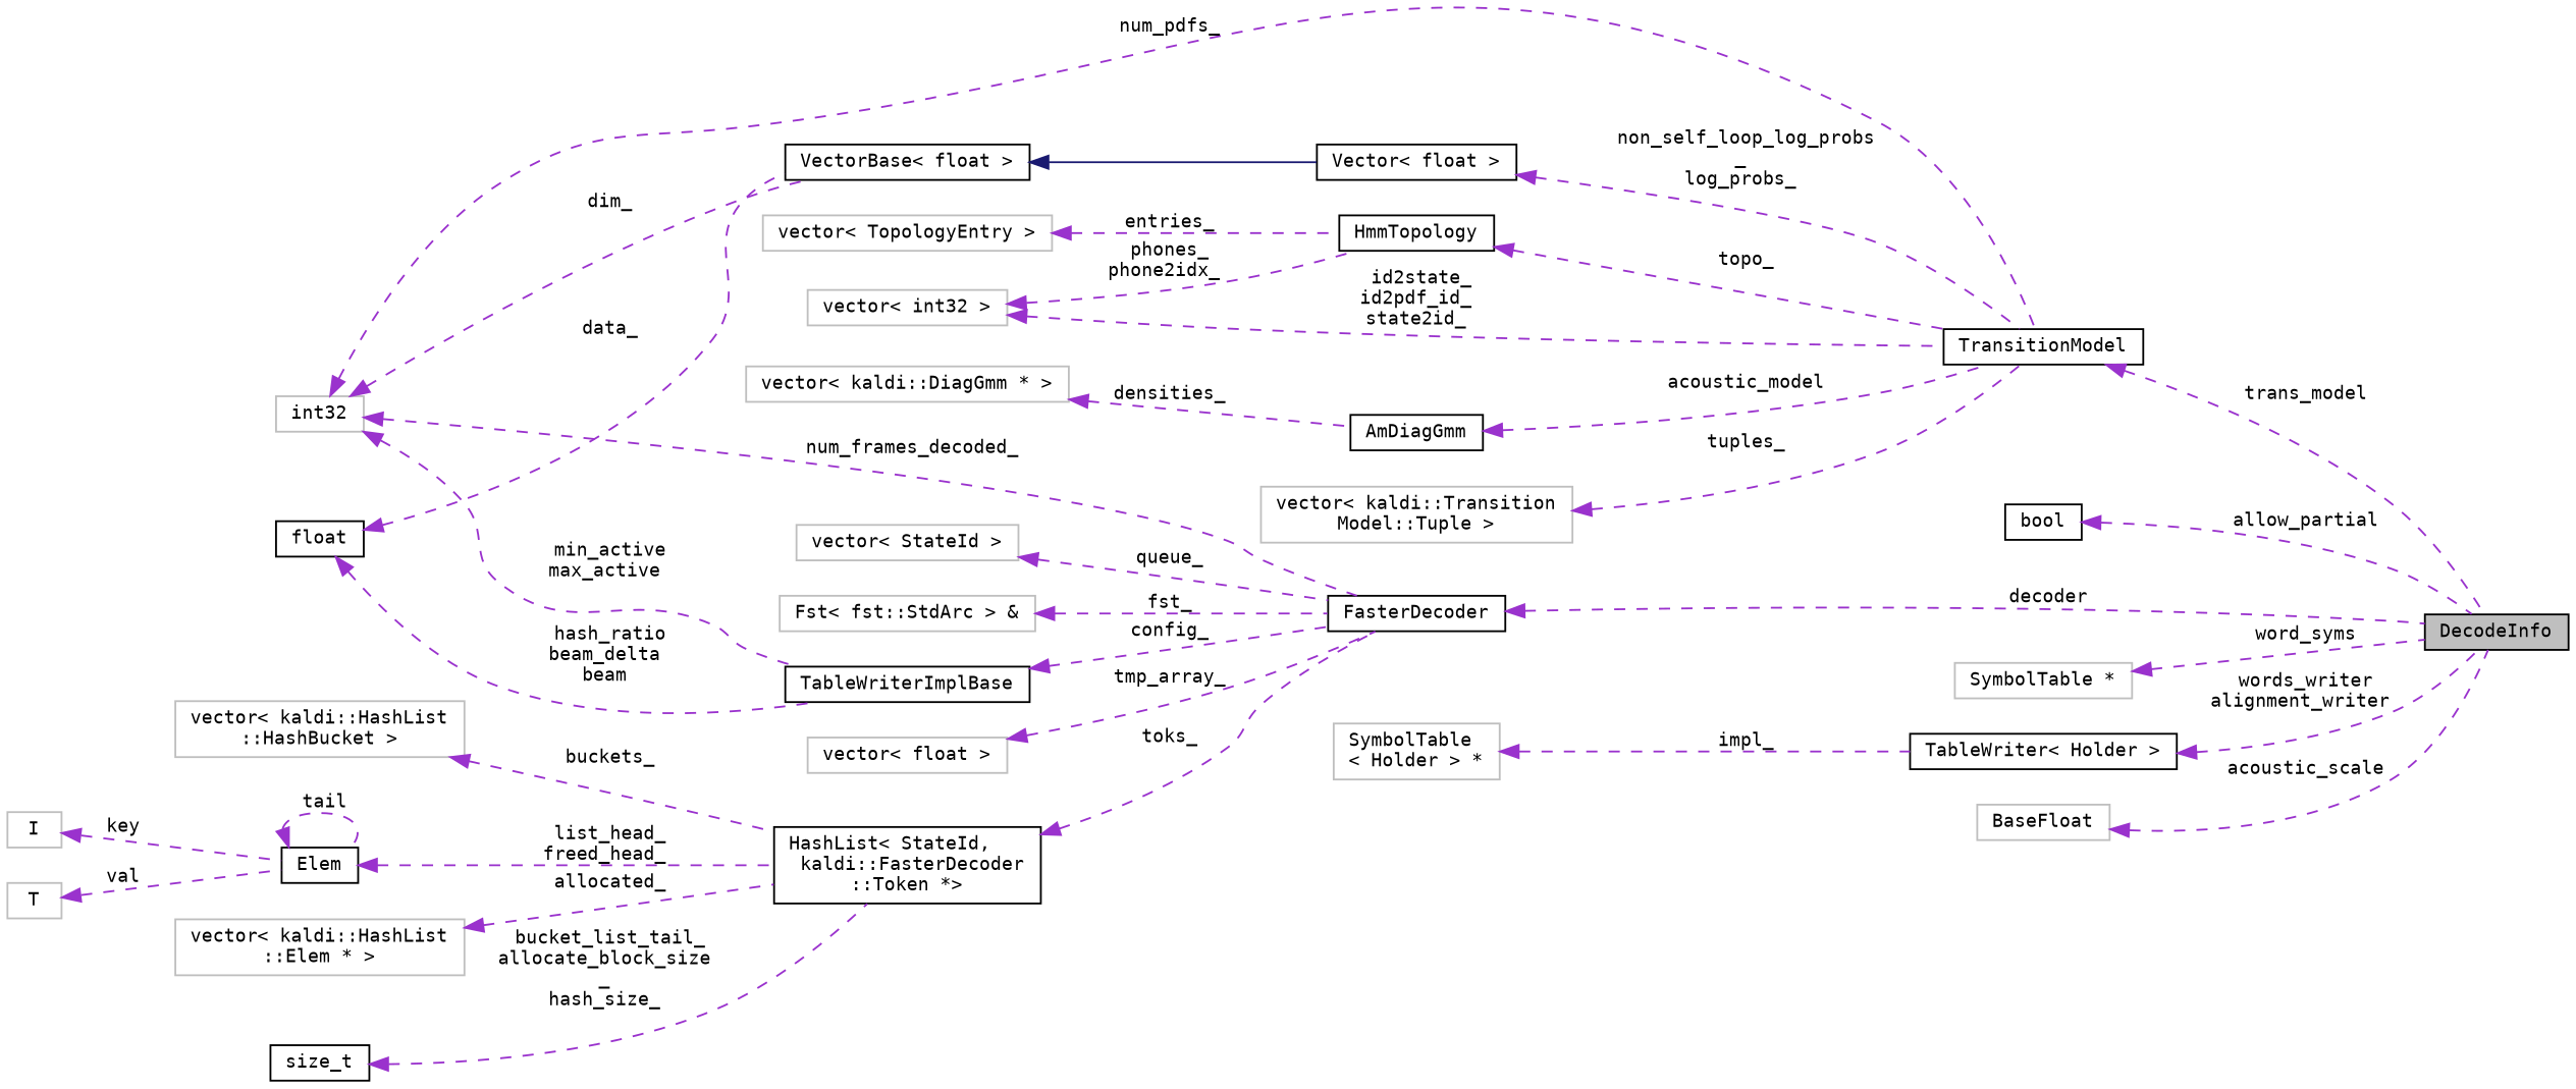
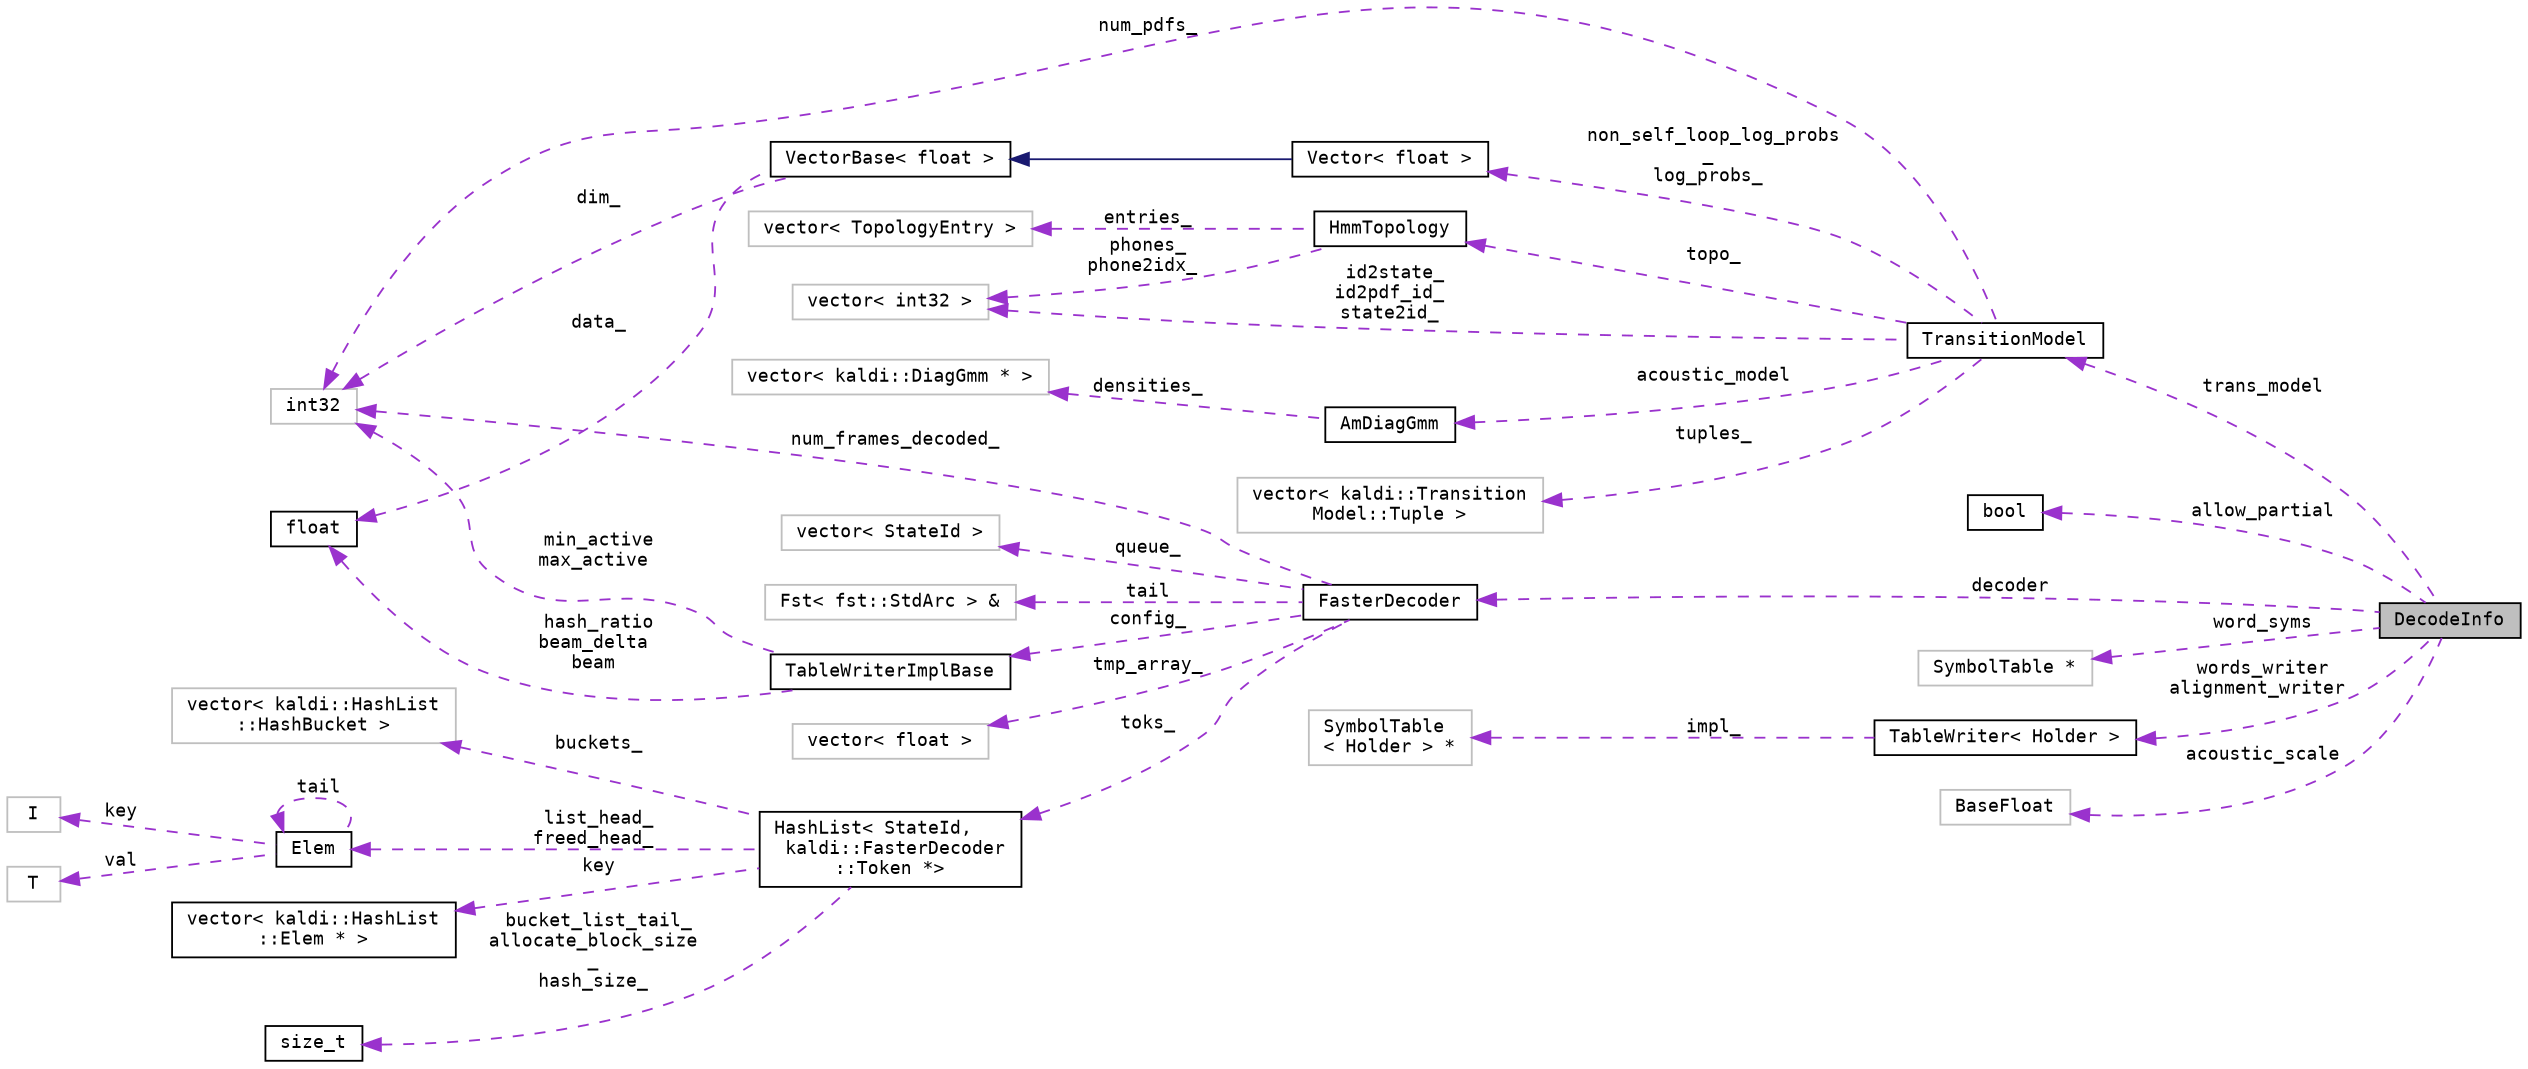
  digraph {
    fontname="DejaVu Sans Mono"
    rankdir=LR
    node [color=grey75 fillcolor=white fontname="DejaVu Sans Mono" fontsize=10 shape=record style=filled]
    edge [color=darkorchid3 dir=back fontname="DejaVu Sans Mono" fontsize=10 labelfontname=Helvetica labelfontsize=10 style=dashed]
    n1 [color=black fillcolor=grey75 fontcolor=black height=0.2 label=DecodeInfo width=0.4]
    n2 [color=black height=0.2 label=AmDiagGmm width=0.4]
    n3 [color=black height=0.2 label=TransitionModel width=0.4]
    n4 [height=0.2 label="vector\< kaldi::DiagGmm * \>" width=0.4]
    n5 [color=black height=0.2 label=bool width=0.4]
    n6 [color=black height=0.2 label=FasterDecoder width=0.4]
    n7 [height=0.2 label="vector\< StateId \>" width=0.4]
    n8 [color=black height=0.2 label=TableWriterImplBase width=0.4]
    n9 [color=black height=0.2 label=float width=0.4]
    n10 [color=black height=0.2 label="VectorBase\< float \>" width=0.4]
    n11 [color=black height=0.2 label="Vector\< float \>" width=0.4]
    n12 [height=0.2 label=int32 width=0.4]
    n13 [height=0.2 label="Fst\< fst::StdArc \> &" width=0.4]
    n14 [height=0.2 label="vector\< float \>" width=0.4]
    n15 [color=black height=0.2 label="HashList\< StateId,\l kaldi::FasterDecoder\l::Token *\>" width=0.4]
-   n16 [height=0.2 label="vector\< kaldi::HashList\l::Elem * \>" width=0.4]
+   n16 [color=black height=0.2 label="vector\< kaldi::HashList\l::Elem * \>" width=0.4]
    n17 [color=black height=0.2 label=size_t width=0.4]
    n18 [height=0.2 label="vector\< kaldi::HashList\l::HashBucket \>" width=0.4]
    n19 [color=black height=0.2 label=Elem width=0.4]
    n20 [height=0.2 label=I width=0.4]
    n21 [height=0.2 label=T width=0.4]
    n22 [height=0.2 label="SymbolTable *" width=0.4]
    n23 [color=black height=0.2 label="TableWriter\< Holder \>" width=0.4]
    n24 [height=0.2 label="SymbolTable\l\< Holder \> *" width=0.4]
    n25 [height=0.2 label=BaseFloat width=0.4]
    n26 [color=black height=0.2 label=HmmTopology width=0.4]
    n27 [height=0.2 label="vector\< int32 \>" width=0.4]
    n28 [height=0.2 label="vector\< TopologyEntry \>" width=0.4]
    n29 [height=0.2 label="vector\< kaldi::Transition\lModel::Tuple \>" width=0.4]
    n2 -> n3 [label=" acoustic_model"]
    n3 -> n1 [label=" trans_model"]
    n4 -> n2 [label=" densities_"]
    n5 -> n1 [label=" allow_partial"]
    n6 -> n1 [label=" decoder"]
    n7 -> n6 [label=" queue_"]
    n8 -> n6 [label=" config_"]
    n9 -> n8 [label=" hash_ratio\nbeam_delta\nbeam"]
    n9 -> n10 [label=" data_"]
    n10 -> n11 [color=midnightblue style=solid]
    n11 -> n3 [label=" non_self_loop_log_probs\l_\nlog_probs_"]
    n12 -> n3 [label=" num_pdfs_"]
    n12 -> n6 [label=" num_frames_decoded_"]
    n12 -> n8 [label=" min_active\nmax_active"]
    n12 -> n10 [label=" dim_"]
-   n13 -> n6 [label=" fst_"]
+   n13 -> n6 [label=" tail"]
    n14 -> n6 [label=" tmp_array_"]
    n15 -> n6 [label=" toks_"]
-   n16 -> n15 [label=" allocated_"]
+   n16 -> n15 [label=" key"]
    n17 -> n15 [label=" bucket_list_tail_\nallocate_block_size\l_\nhash_size_"]
    n18 -> n15 [label=" buckets_"]
    n19 -> n15 [label=" list_head_\nfreed_head_"]
    n19 -> n19 [label=" tail"]
    n20 -> n19 [label=" key"]
    n21 -> n19 [label=" val"]
    n22 -> n1 [label=" word_syms"]
    n23 -> n1 [label=" words_writer\nalignment_writer"]
    n24 -> n23 [label=" impl_"]
    n25 -> n1 [label=" acoustic_scale"]
    n26 -> n3 [label=" topo_"]
    n27 -> n3 [label=" id2state_\nid2pdf_id_\nstate2id_"]
    n27 -> n26 [label=" phones_\nphone2idx_"]
    n28 -> n26 [label=" entries_"]
    n29 -> n3 [label=" tuples_"]
  }
